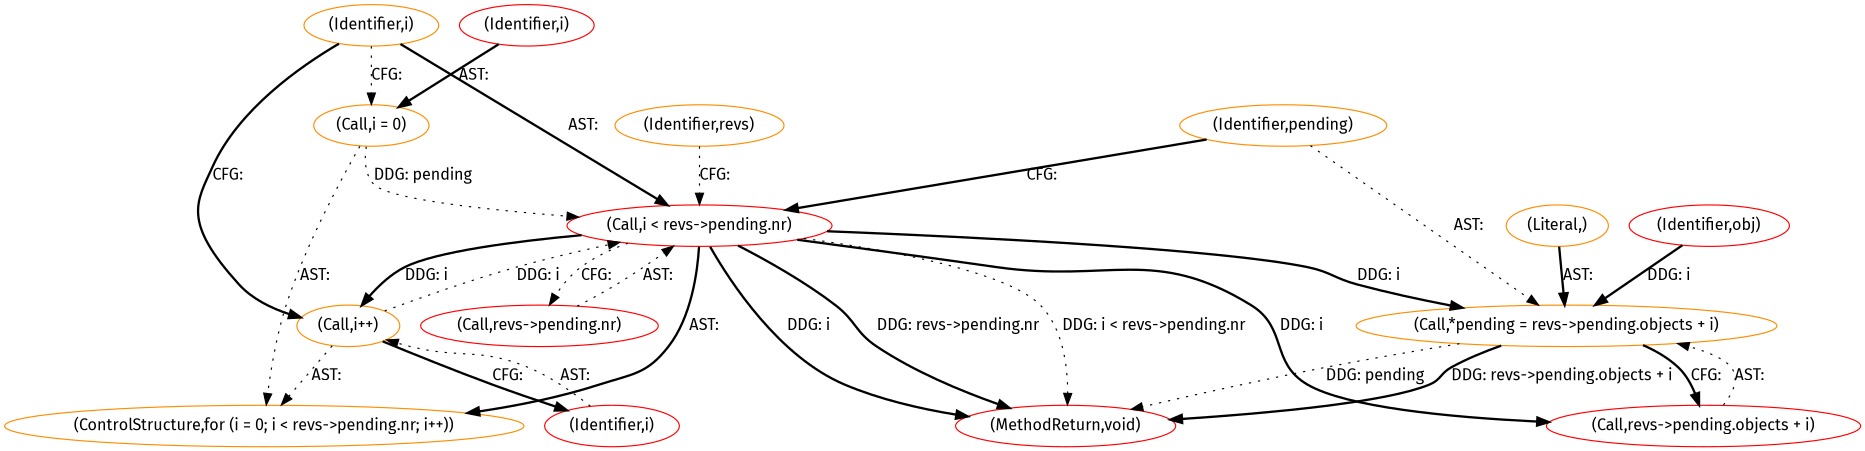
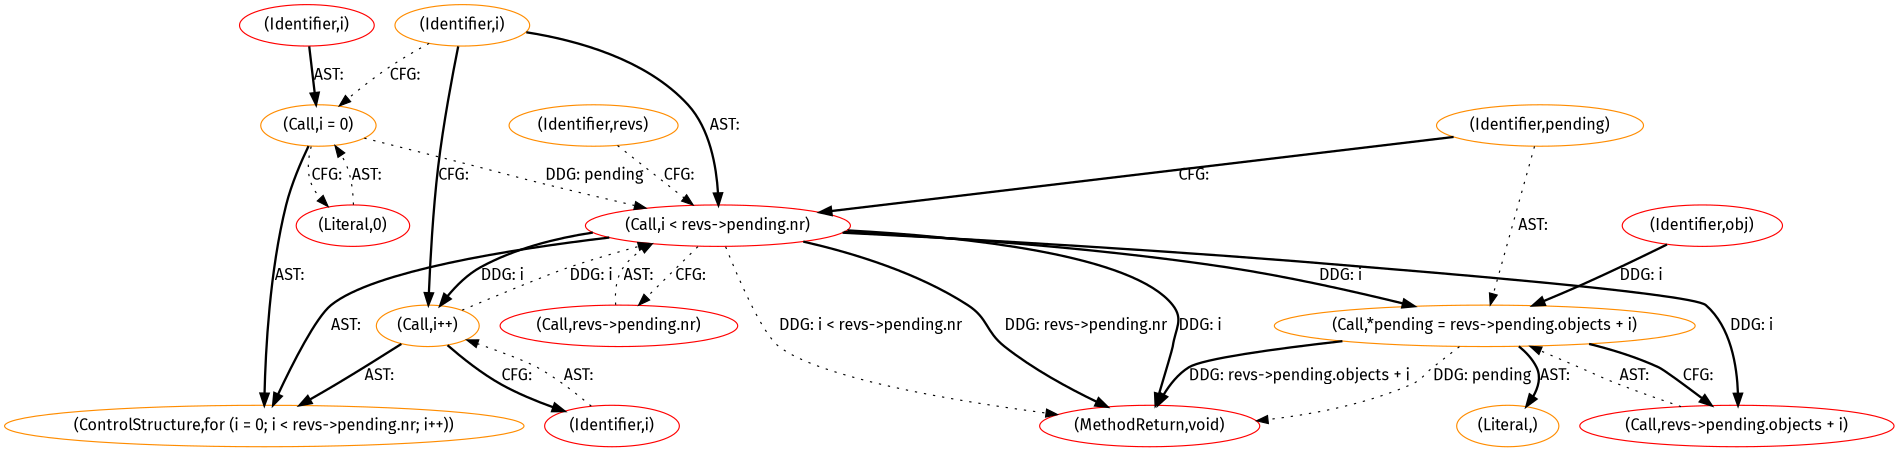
  digraph {
    fontname="Fira Sans"
    node [color=darkorange fontname="Fira Sans"]
    edge [fontname="Fira Sans" style=bold]
    n1 [label="(Call,*pending = revs->pending.objects + i)"]
    n2 [label="(Literal,)"]
    n3 [color=red label="(MethodReturn,void)"]
    n4 [color=red label="(Call,revs->pending.objects + i)"]
    n5 [color=red label="(Call,i < revs->pending.nr)"]
    n6 [label="(Call,i++)"]
    n7 [color=red label="(Call,revs->pending.nr)"]
    n8 [label="(ControlStructure,for (i = 0; i < revs->pending.nr; i++))"]
    n9 [color=red label="(Identifier,i)"]
    n10 [label="(Call,i = 0)"]
+   n11 [color=red label="(Literal,0)"]
    n12 [label="(Identifier,revs)"]
    n13 [color=red label="(Identifier,obj)"]
    n14 [label="(Identifier,i)"]
    n15 [label="(Identifier,pending)"]
    n16 [color=red label="(Identifier,i)"]
-   n2 -> n1 [label="AST: "]
+   n1 -> n2 [label="AST: "]
    n1 -> n3 [label="DDG: revs->pending.objects + i"]
    n1 -> n3 [label="DDG: pending" style=dotted]
    n1 -> n4 [label="CFG: "]
    n4 -> n1 [label="AST: " style=dotted]
    n5 -> n1 [label="DDG: i"]
    n5 -> n3 [label="DDG: i"]
    n5 -> n3 [label="DDG: revs->pending.nr"]
    n5 -> n3 [label="DDG: i < revs->pending.nr" style=dotted]
    n5 -> n4 [label="DDG: i"]
    n5 -> n6 [label="DDG: i"]
    n5 -> n7 [label="CFG: " style=dotted]
    n5 -> n8 [label="AST: "]
    n6 -> n5 [label="DDG: i" style=dotted]
-   n6 -> n8 [label="AST: " style=dotted]
+   n6 -> n8 [label="AST: "]
    n6 -> n9 [label="CFG: "]
    n7 -> n5 [label="AST: " style=dotted]
    n9 -> n6 [label="AST: " style=dotted]
    n10 -> n5 [label="DDG: pending" style=dotted]
-   n10 -> n8 [label="AST: " style=dotted]
+   n10 -> n8 [label="AST: "]
+   n10 -> n11 [label="CFG: " style=dotted]
+   n11 -> n10 [label="AST: " style=dotted]
    n12 -> n5 [label="CFG: " style=dotted]
    n13 -> n1 [label="DDG: i"]
    n14 -> n5 [label="AST: "]
    n14 -> n6 [label="CFG: "]
    n14 -> n10 [label="CFG: " style=dotted]
    n15 -> n1 [label="AST: " style=dotted]
    n15 -> n5 [label="CFG: "]
    n16 -> n10 [label="AST: "]
  }
